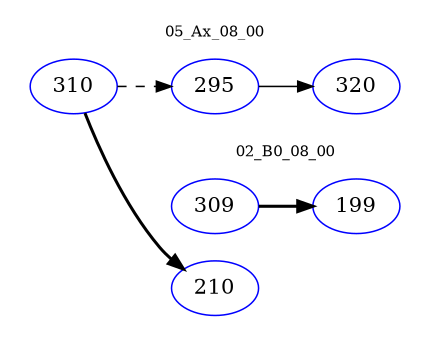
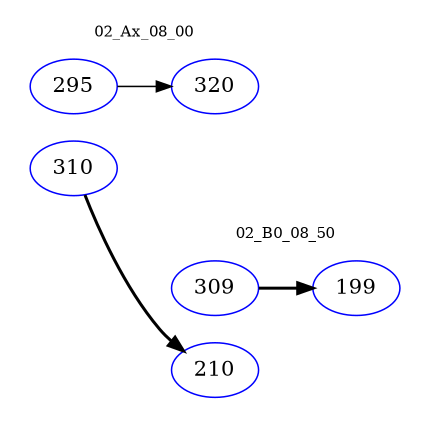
  digraph {
    rankdir=LR
    node [color=blue]
    edge [color=black style=bold]
    n1 [label=310]
    n2 [label=295]
    n3 [label=320]
    n4 [label=309]
    n5 [label=199]
    n6 [label=210]
    subgraph cluster_1 {
      color=white
      fontsize=10
-     label="05_Ax_08_00"
+     label="02_Ax_08_00"
      n1
      n2
      n3
    }
    subgraph cluster_2 {
      color=white
      fontsize=10
-     label="02_B0_08_00"
+     label="02_B0_08_50"
      n4
      n5
      n6
    }
-   n1 -> n2 [style=dashed]
    n1 -> n6
    n2 -> n3 [style=solid]
    n4 -> n5
  }
